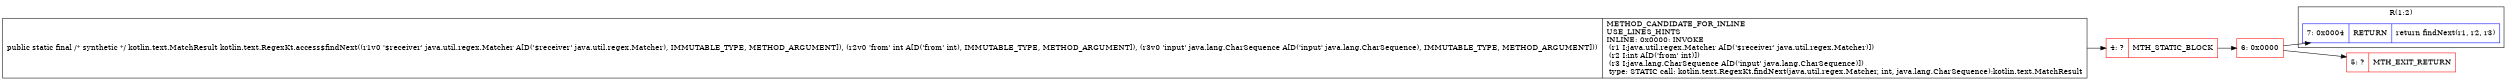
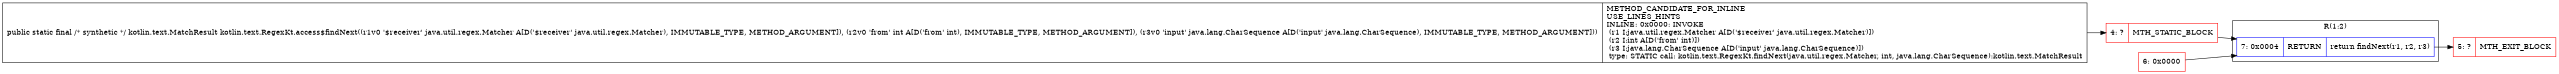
  digraph {
    rankdir=LR
    node [color=red shape=record]
    n1 [color=blue label="{7\:\ 0x0004|RETURN\l|return findNext(r1, r2, r3)\l}"]
-   n2 [label="{5\:\ ?|MTH_EXIT_RETURN\l}"]
+   n2 [label="{5\:\ ?|MTH_EXIT_BLOCK\l}"]
    n3 [label="{4\:\ ?|MTH_STATIC_BLOCK\l}"]
    n4 [label="{6\:\ 0x0000}"]
    n5 [label="{public static final \/* synthetic *\/ kotlin.text.MatchResult kotlin.text.RegexKt.access$findNext((r1v0 '$receiver' java.util.regex.Matcher A[D('$receiver' java.util.regex.Matcher), IMMUTABLE_TYPE, METHOD_ARGUMENT]), (r2v0 'from' int A[D('from' int), IMMUTABLE_TYPE, METHOD_ARGUMENT]), (r3v0 'input' java.lang.CharSequence A[D('input' java.lang.CharSequence), IMMUTABLE_TYPE, METHOD_ARGUMENT]))  | METHOD_CANDIDATE_FOR_INLINE\lUSE_LINES_HINTS\lINLINE: 0x0000: INVOKE  \l  (r1 I:java.util.regex.Matcher A[D('$receiver' java.util.regex.Matcher)])\l  (r2 I:int A[D('from' int)])\l  (r3 I:java.lang.CharSequence A[D('input' java.lang.CharSequence)])\l type: STATIC call: kotlin.text.RegexKt.findNext(java.util.regex.Matcher, int, java.lang.CharSequence):kotlin.text.MatchResult\l}" color=""]
    subgraph cluster_1 {
      label="R(1:2)"
      n1
    }
-   n4 -> n2
-   n3 -> n4
+   n1 -> n2
+   n3 -> n1
    n4 -> n1
    n5 -> n3
  }
